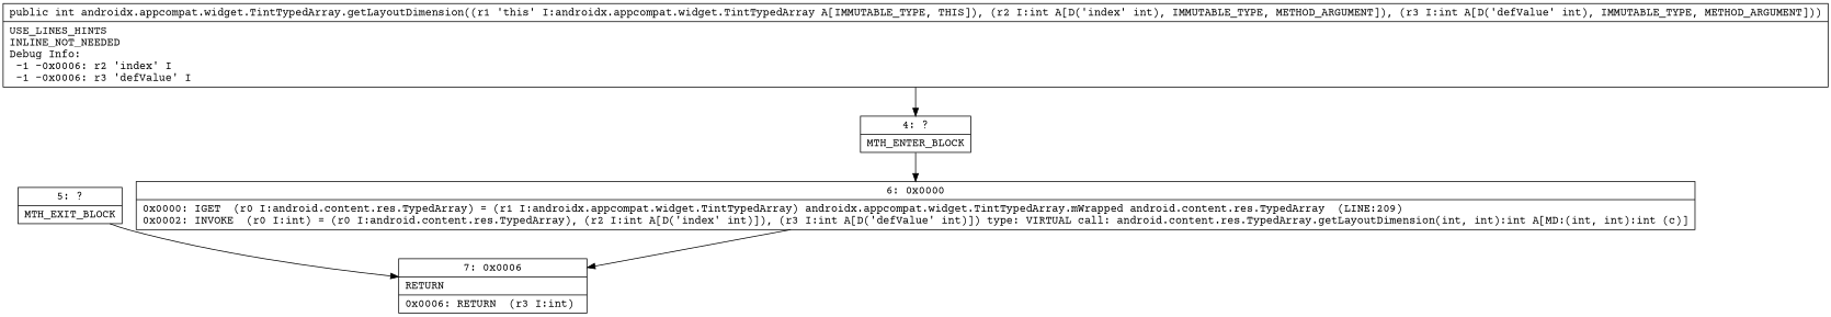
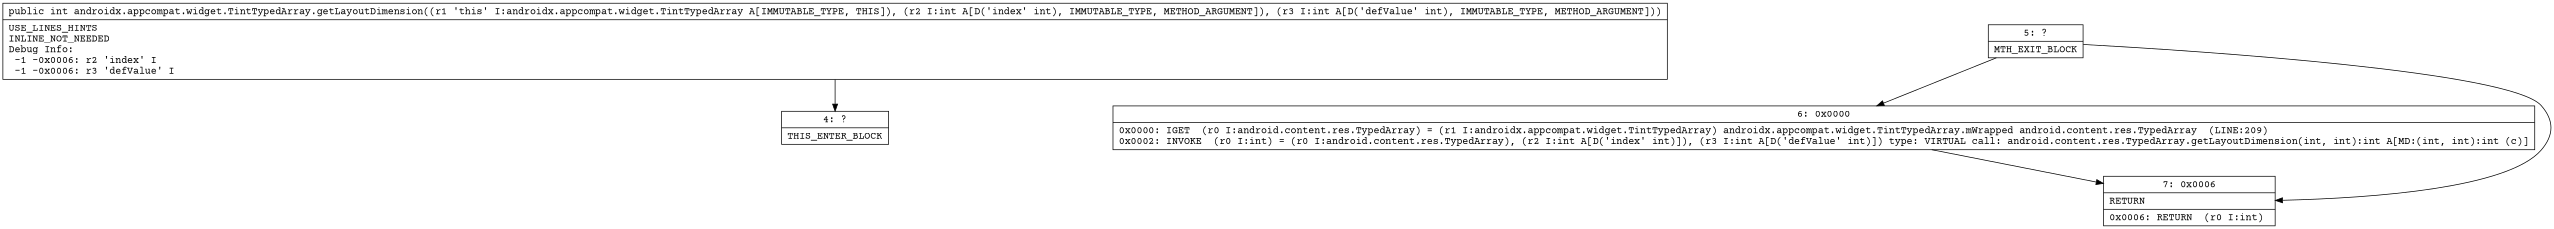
  digraph {
    fontname="Courier Prime"
    node [fontname="Courier Prime" shape=record]
    edge [fontname="Courier Prime"]
-   n1 [label="{4\:\ ?|MTH_ENTER_BLOCK\l}"]
+   n1 [label="{4\:\ ?|THIS_ENTER_BLOCK\l}"]
    n2 [label="{6\:\ 0x0000|0x0000: IGET  (r0 I:android.content.res.TypedArray) = (r1 I:androidx.appcompat.widget.TintTypedArray) androidx.appcompat.widget.TintTypedArray.mWrapped android.content.res.TypedArray  (LINE:209)\l0x0002: INVOKE  (r0 I:int) = (r0 I:android.content.res.TypedArray), (r2 I:int A[D('index' int)]), (r3 I:int A[D('defValue' int)]) type: VIRTUAL call: android.content.res.TypedArray.getLayoutDimension(int, int):int A[MD:(int, int):int (c)]\l}"]
-   n3 [label="{7\:\ 0x0006|RETURN\l|0x0006: RETURN  (r3 I:int) \l}"]
+   n3 [label="{7\:\ 0x0006|RETURN\l|0x0006: RETURN  (r0 I:int) \l}"]
    n4 [label="{5\:\ ?|MTH_EXIT_BLOCK\l}"]
    n5 [label="{public int androidx.appcompat.widget.TintTypedArray.getLayoutDimension((r1 'this' I:androidx.appcompat.widget.TintTypedArray A[IMMUTABLE_TYPE, THIS]), (r2 I:int A[D('index' int), IMMUTABLE_TYPE, METHOD_ARGUMENT]), (r3 I:int A[D('defValue' int), IMMUTABLE_TYPE, METHOD_ARGUMENT]))  | USE_LINES_HINTS\lINLINE_NOT_NEEDED\lDebug Info:\l  \-1 \-0x0006: r2 'index' I\l  \-1 \-0x0006: r3 'defValue' I\l}"]
-   n1 -> n2
+   n4 -> n2
    n2 -> n3
    n4 -> n3
    n5 -> n1
  }
